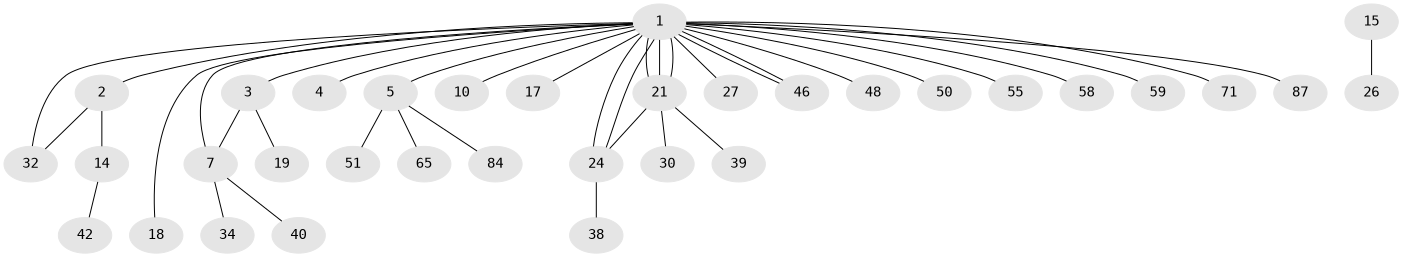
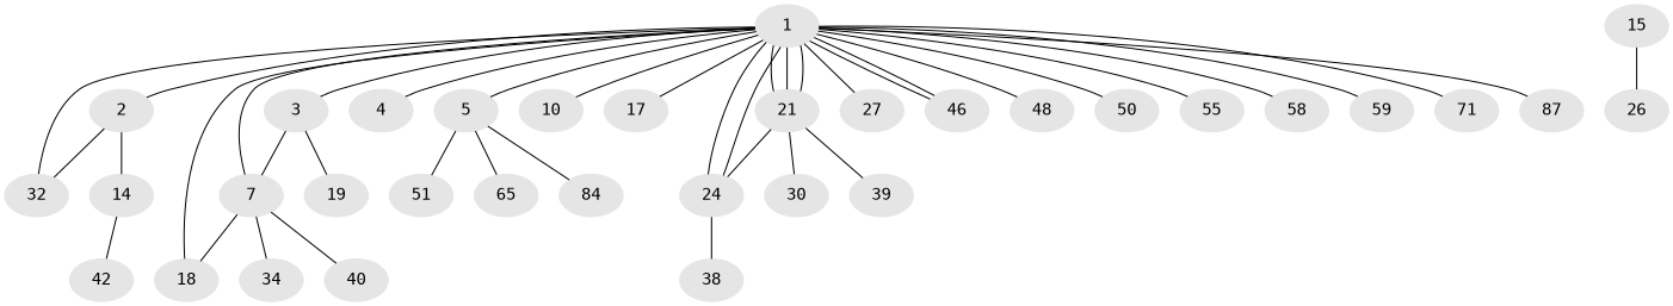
  graph {
    fontname="DejaVu Sans Mono"
    node [color=gray90 fontname="DejaVu Sans Mono" style=filled]
    edge [fontname="DejaVu Sans Mono"]
    1
    2
    3 [super="+12"]
    4 [super="+11"]
    5 [super="+6+8"]
    7 [super="+49+77+61+66+45+16+25+28+9+31+29+35"]
    10
    17 [super="+41+47+78"]
    18 [super="+33"]
    21 [super="+43+44+56+81+83+72+54+53"]
    24 [super="+36"]
    27 [super="+37"]
    32 [super="+67"]
    46
    48
    50 [super="+64+60"]
    55
    58
    59
    71 [super="+73"]
    87
    14
    19
    51
    65
    84
    34
    40
    15 [super="+23+22"]
    26
    30 [super="+57+75"]
    39
    38
    42
    1 -- 2
    1 -- 3
    1 -- 4
    1 -- 5
    1 -- 7
    1 -- 10
    1 -- 17
    1 -- 18
    1 -- 21
    1 -- 21
    1 -- 21
    1 -- 24 [weight=2]
    1 -- 24
    1 -- 27
    1 -- 32
    1 -- 46
    1 -- 46
    1 -- 48
    1 -- 50
    1 -- 55
    1 -- 58
    1 -- 59
    1 -- 71
    1 -- 87
    2 -- 32
    2 -- 14
    3 -- 7
    3 -- 19
    5 -- 51
    5 -- 65
    5 -- 84
+   7 -- 18
    7 -- 34
    7 -- 40
    21 -- 24
    21 -- 30
    21 -- 39
    24 -- 38
    14 -- 42
    15 -- 26
  }
